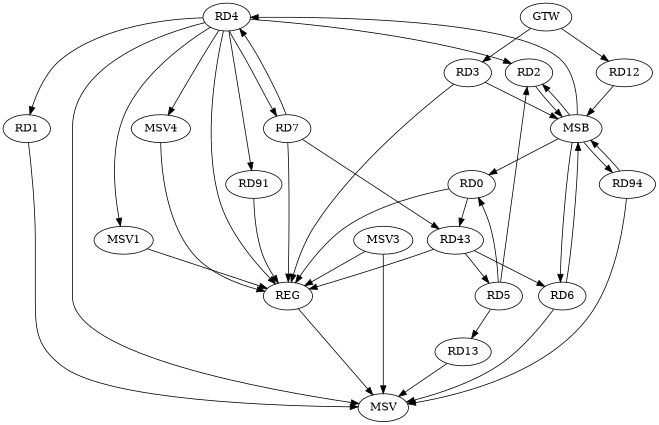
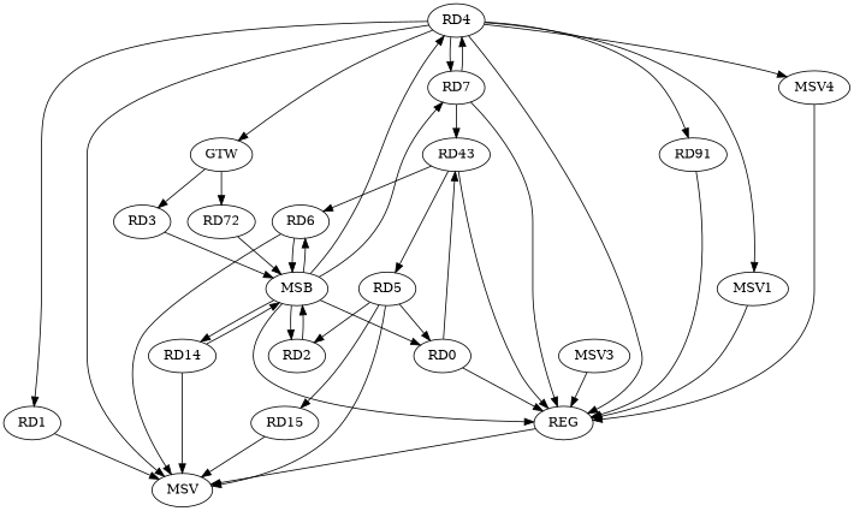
  strict digraph {
    n1 [label=RD1]
    n2 [label=MSV]
    n3 [label=MSB]
    n4 [label=RD2]
    n5 [label=RD4]
    n6 [label=RD7]
    n7 [label=REG]
    n8 [label=RD0]
    n9 [label=RD6]
-   n10 [label=RD94]
+   n10 [label=RD14]
    n11 [label=RD3]
    n12 [label=RD91]
    n13 [label=MSV1]
    n14 [label=MSV4]
    n15 [label=RD43]
    n16 [label=MSV3]
    n17 [label=RD5]
-   n18 [label=RD13]
-   n19 [label=RD12]
+   n18 [label=RD15]
+   n19 [label=RD72]
    n20 [label=GTW]
    n1 -> n2
    n3 -> n4
    n3 -> n5
-   n11 -> n7
+   n3 -> n6
+   n3 -> n7
    n3 -> n8
    n3 -> n9
    n3 -> n10
    n4 -> n3
    n5 -> n1
    n5 -> n2
-   n5 -> n4
+   n5 -> n20
    n5 -> n6
    n5 -> n7
    n5 -> n12
    n5 -> n13
    n5 -> n14
    n6 -> n5
    n6 -> n7
    n6 -> n15
    n7 -> n2
    n8 -> n7
    n8 -> n15
    n9 -> n2
    n9 -> n3
    n10 -> n2
    n10 -> n3
    n11 -> n3
    n12 -> n7
    n13 -> n7
    n14 -> n7
    n15 -> n7
    n15 -> n9
    n15 -> n17
    n16 -> n7
-   n16 -> n2
+   n17 -> n2
    n17 -> n4
    n17 -> n8
    n17 -> n18
    n18 -> n2
    n19 -> n3
    n20 -> n11
    n20 -> n19
  }
